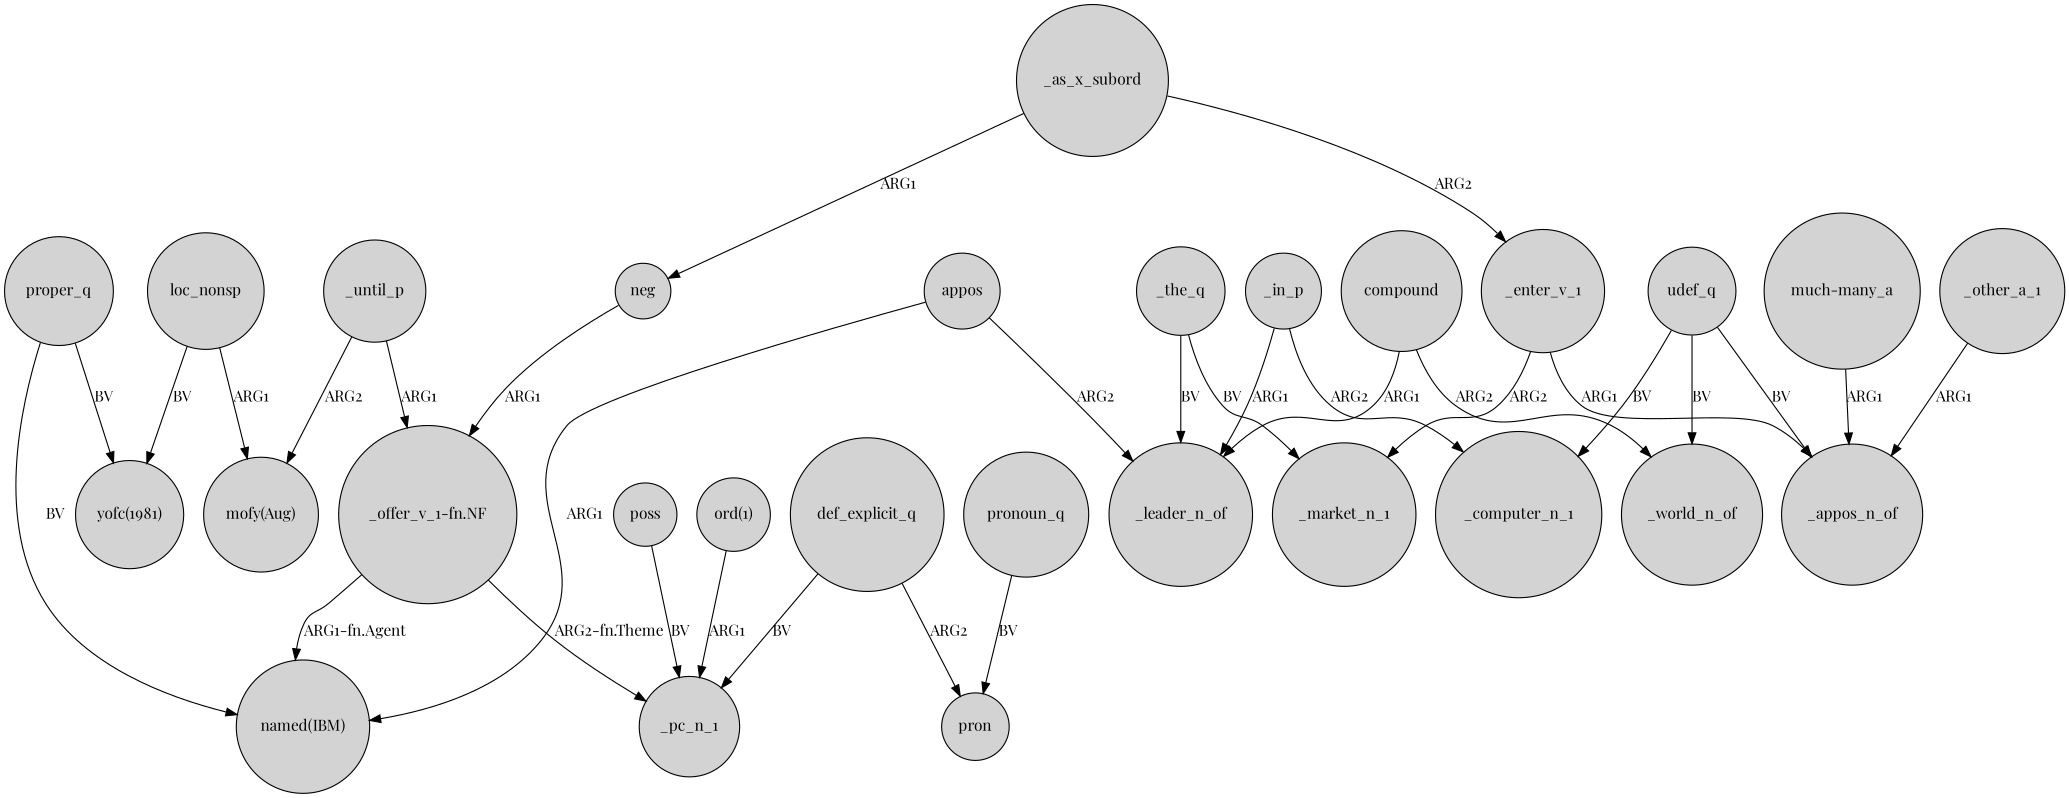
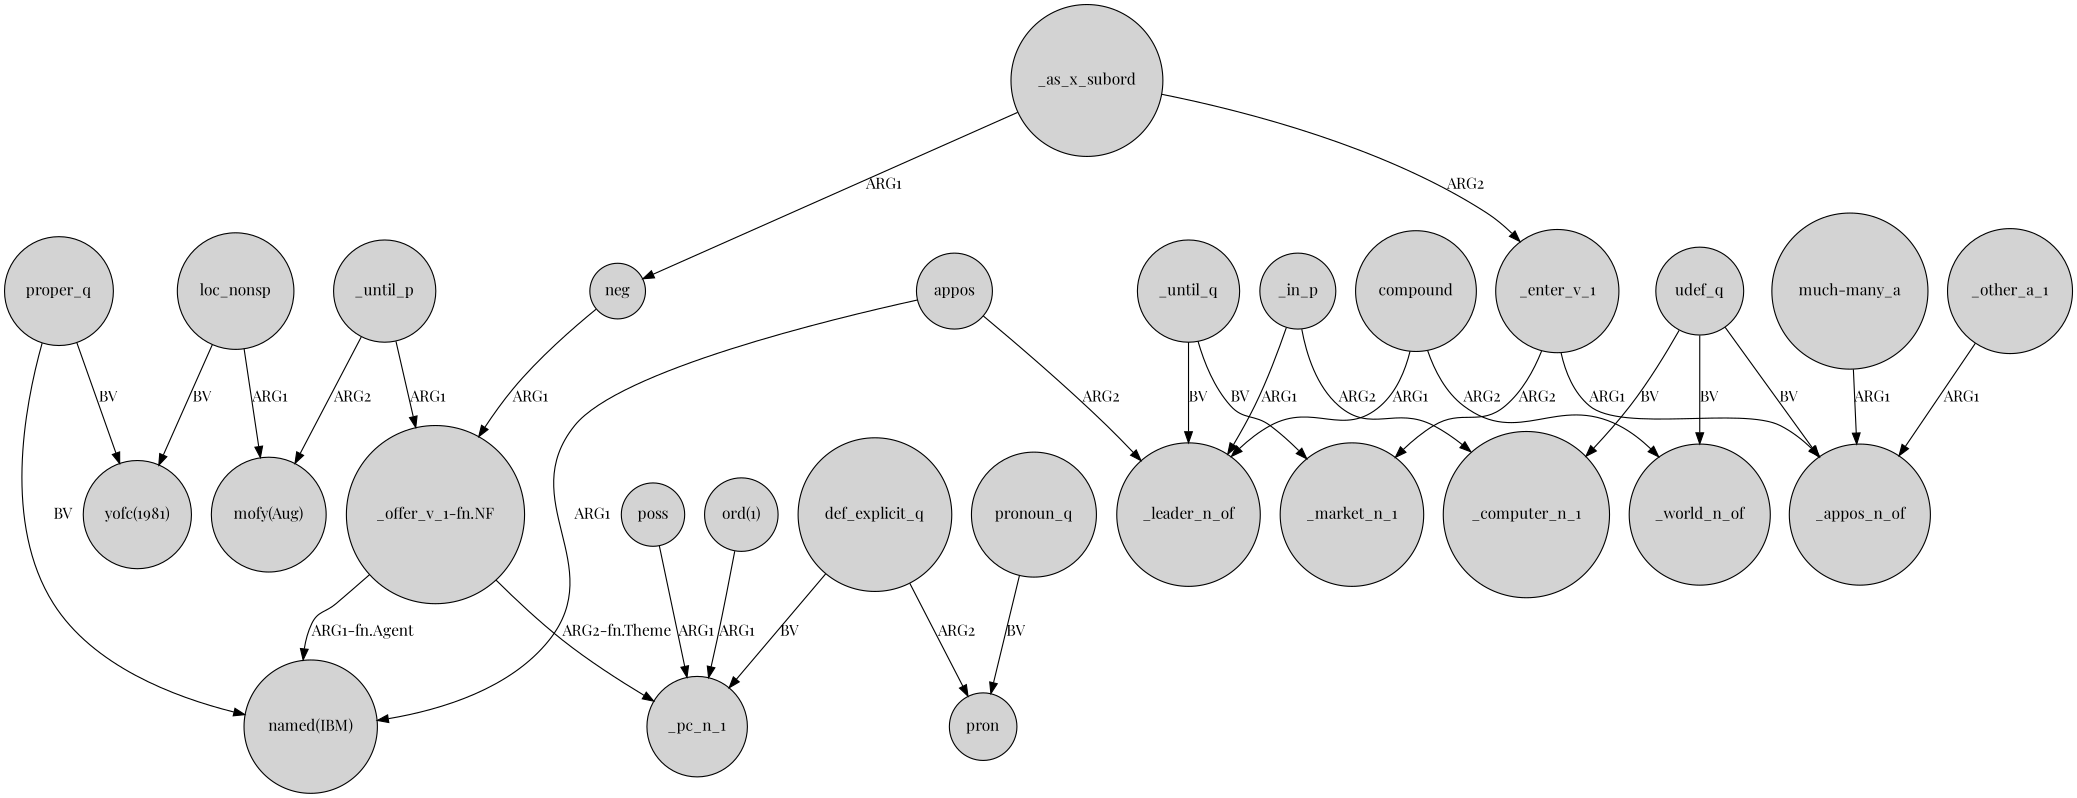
  digraph {
    fontname="Playfair Display"
    node [fontname="Playfair Display" shape=circle style=filled]
    edge [fontname="Playfair Display"]
    _until_p
    "mofy(Aug)"
    "_offer_v_1-fn.NF"
    _pc_n_1
    "named(IBM)"
    _in_p
    _leader_n_of
    _computer_n_1
    poss
    _enter_v_1
    _market_n_1
    n12 [label=_appos_n_of]
    compound
    _world_n_of
    appos
    _as_x_subord
    neg
    proper_q
    "yofc(1981)"
    udef_q
    "ord(1)"
    loc_nonsp
    def_explicit_q
    pron
    pronoun_q
    "much-many_a"
-   _the_q
+   _the_q [label=_until_q]
    _other_a_1
    _until_p -> "mofy(Aug)" [label=ARG2]
    _until_p -> "_offer_v_1-fn.NF" [label=ARG1]
    "_offer_v_1-fn.NF" -> _pc_n_1 [label="ARG2-fn.Theme"]
    "_offer_v_1-fn.NF" -> "named(IBM)" [label="ARG1-fn.Agent"]
    _in_p -> _leader_n_of [label=ARG1]
    _in_p -> _computer_n_1 [label=ARG2]
-   poss -> _pc_n_1 [label=BV]
+   poss -> _pc_n_1 [label=ARG1]
    _enter_v_1 -> _market_n_1 [label=ARG2]
    _enter_v_1 -> n12 [label=ARG1]
    compound -> _leader_n_of [label=ARG1]
    compound -> _world_n_of [label=ARG2]
    appos -> "named(IBM)" [label=ARG1]
    appos -> _leader_n_of [label=ARG2]
    _as_x_subord -> _enter_v_1 [label=ARG2]
    _as_x_subord -> neg [label=ARG1]
    neg -> "_offer_v_1-fn.NF" [label=ARG1]
    proper_q -> "named(IBM)" [label=BV]
    proper_q -> "yofc(1981)" [label=BV]
    udef_q -> _computer_n_1 [label=BV]
    udef_q -> n12 [label=BV]
    udef_q -> _world_n_of [label=BV]
    "ord(1)" -> _pc_n_1 [label=ARG1]
    loc_nonsp -> "mofy(Aug)" [label=ARG1]
    loc_nonsp -> "yofc(1981)" [label=BV]
    def_explicit_q -> _pc_n_1 [label=BV]
    def_explicit_q -> pron [label=ARG2]
    pronoun_q -> pron [label=BV]
    "much-many_a" -> n12 [label=ARG1]
    _the_q -> _leader_n_of [label=BV]
    _the_q -> _market_n_1 [label=BV]
    _other_a_1 -> n12 [label=ARG1]
  }
